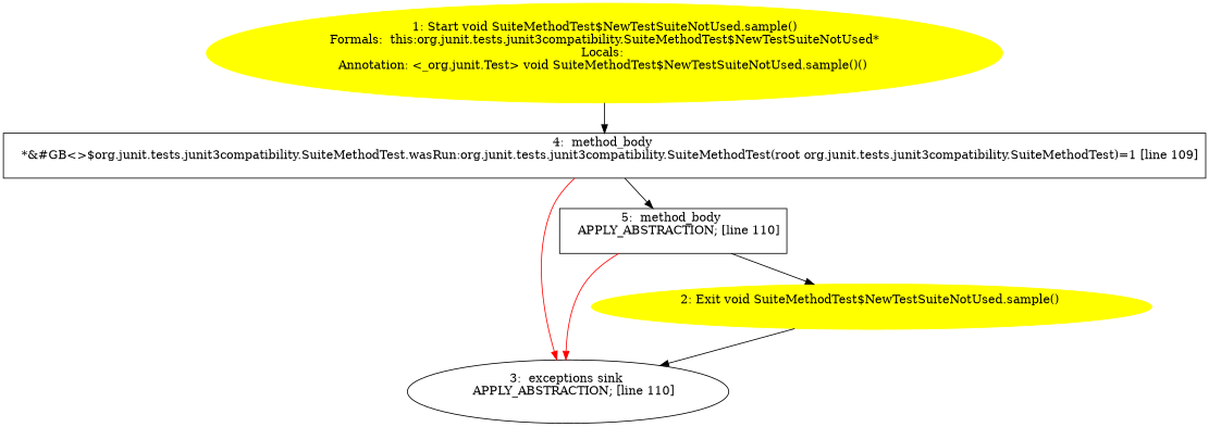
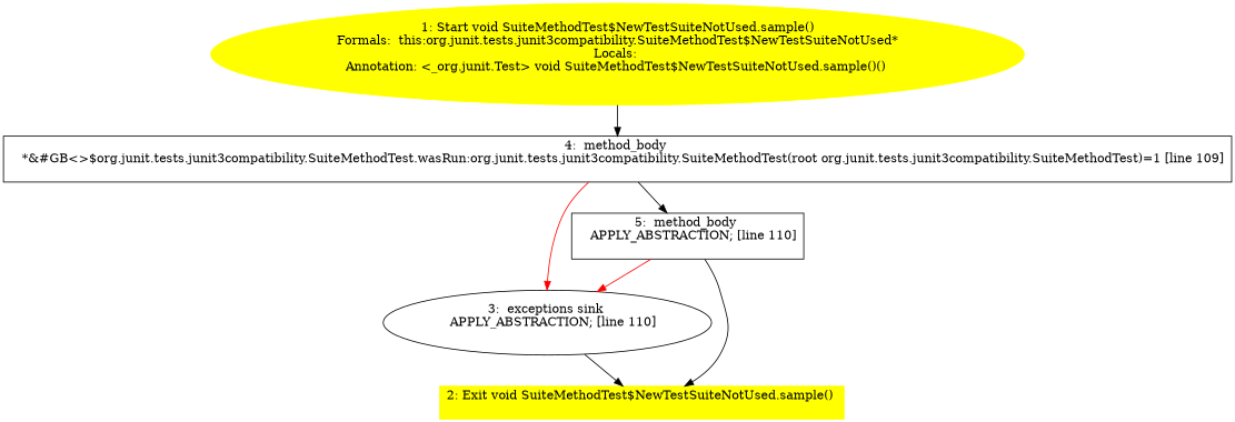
  digraph {
    n1 [color=yellow label="1: Start void SuiteMethodTest$NewTestSuiteNotUsed.sample()\nFormals:  this:org.junit.tests.junit3compatibility.SuiteMethodTest$NewTestSuiteNotUsed*\nLocals: \nAnnotation: <_org.junit.Test> void SuiteMethodTest$NewTestSuiteNotUsed.sample()() \n  " style=filled]
    n2 [label="4:  method_body \n   *&#GB<>$org.junit.tests.junit3compatibility.SuiteMethodTest.wasRun:org.junit.tests.junit3compatibility.SuiteMethodTest(root org.junit.tests.junit3compatibility.SuiteMethodTest)=1 [line 109]\n " shape=box]
    n3 [label="3:  exceptions sink \n   APPLY_ABSTRACTION; [line 110]\n " shape=ellipse]
    n4 [label="5:  method_body \n   APPLY_ABSTRACTION; [line 110]\n " shape=box]
-   n5 [color=yellow label="2: Exit void SuiteMethodTest$NewTestSuiteNotUsed.sample() \n  " style=filled]
+   n5 [color=yellow label="2: Exit void SuiteMethodTest$NewTestSuiteNotUsed.sample() \n  " style=filled shape=box]
    n1 -> n2
    n2 -> n3 [color=red]
    n2 -> n4
-   n5 -> n3
+   n3 -> n5
    n4 -> n3 [color=red]
    n4 -> n5
  }
